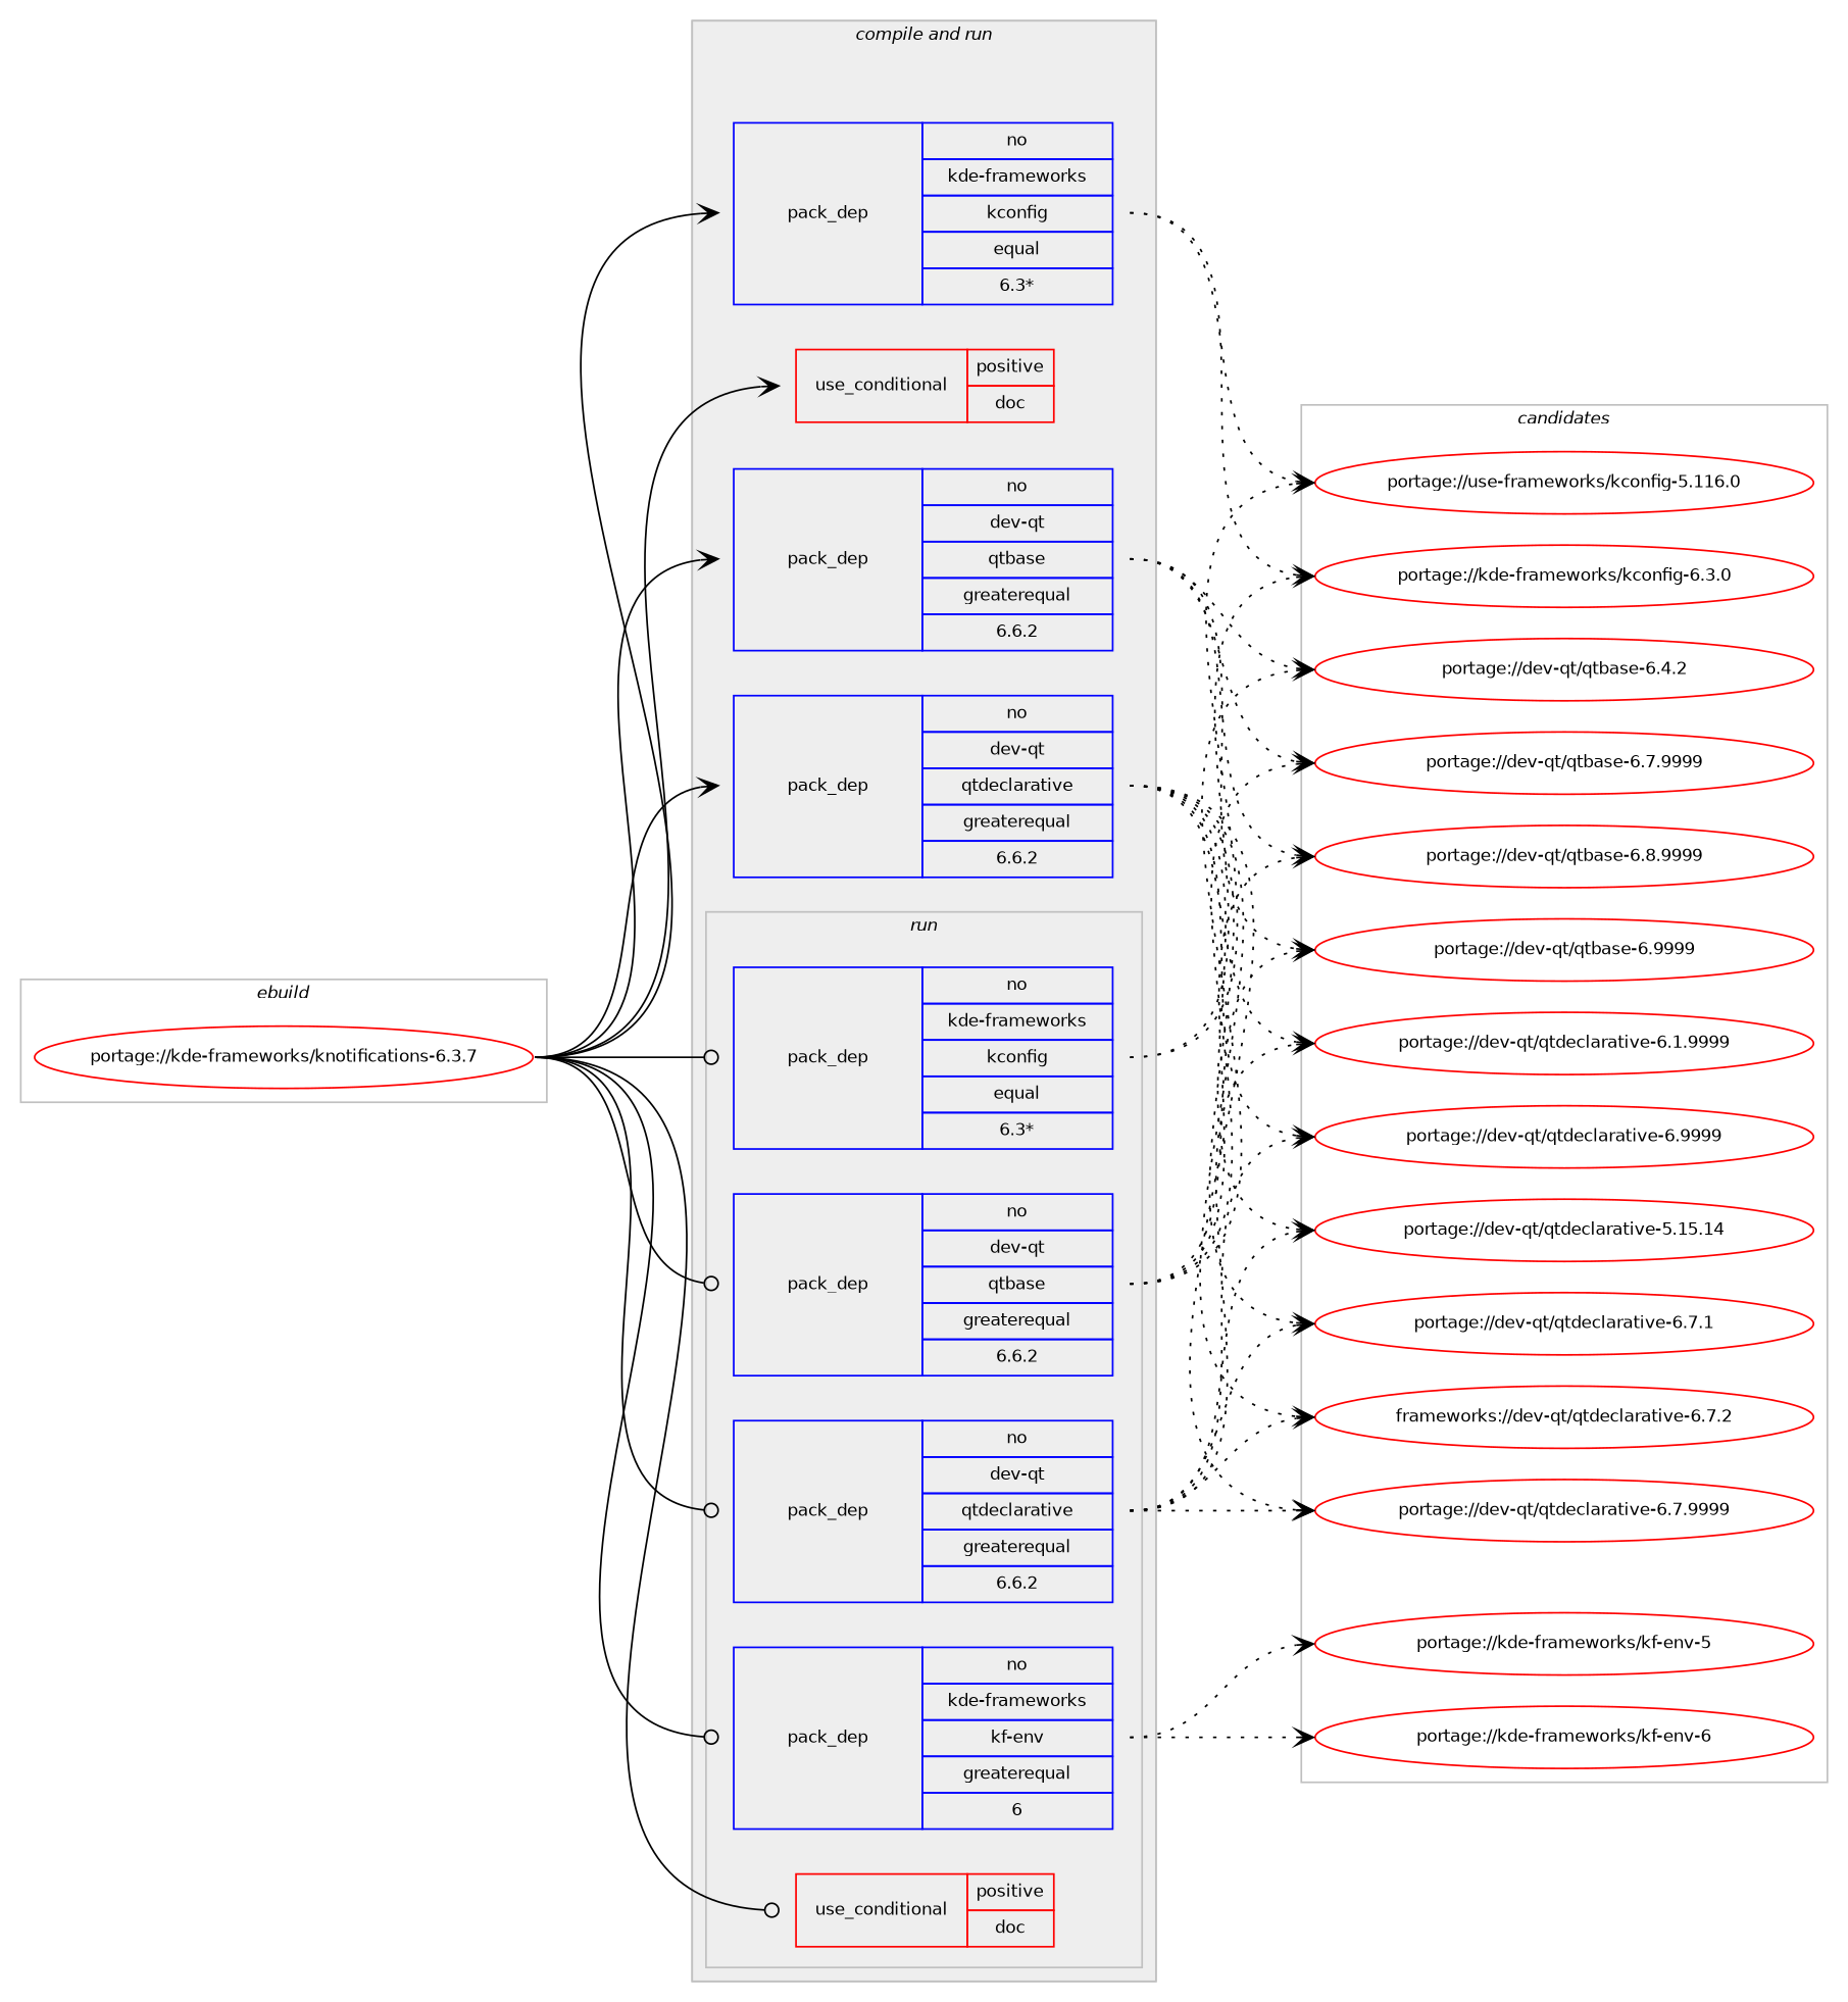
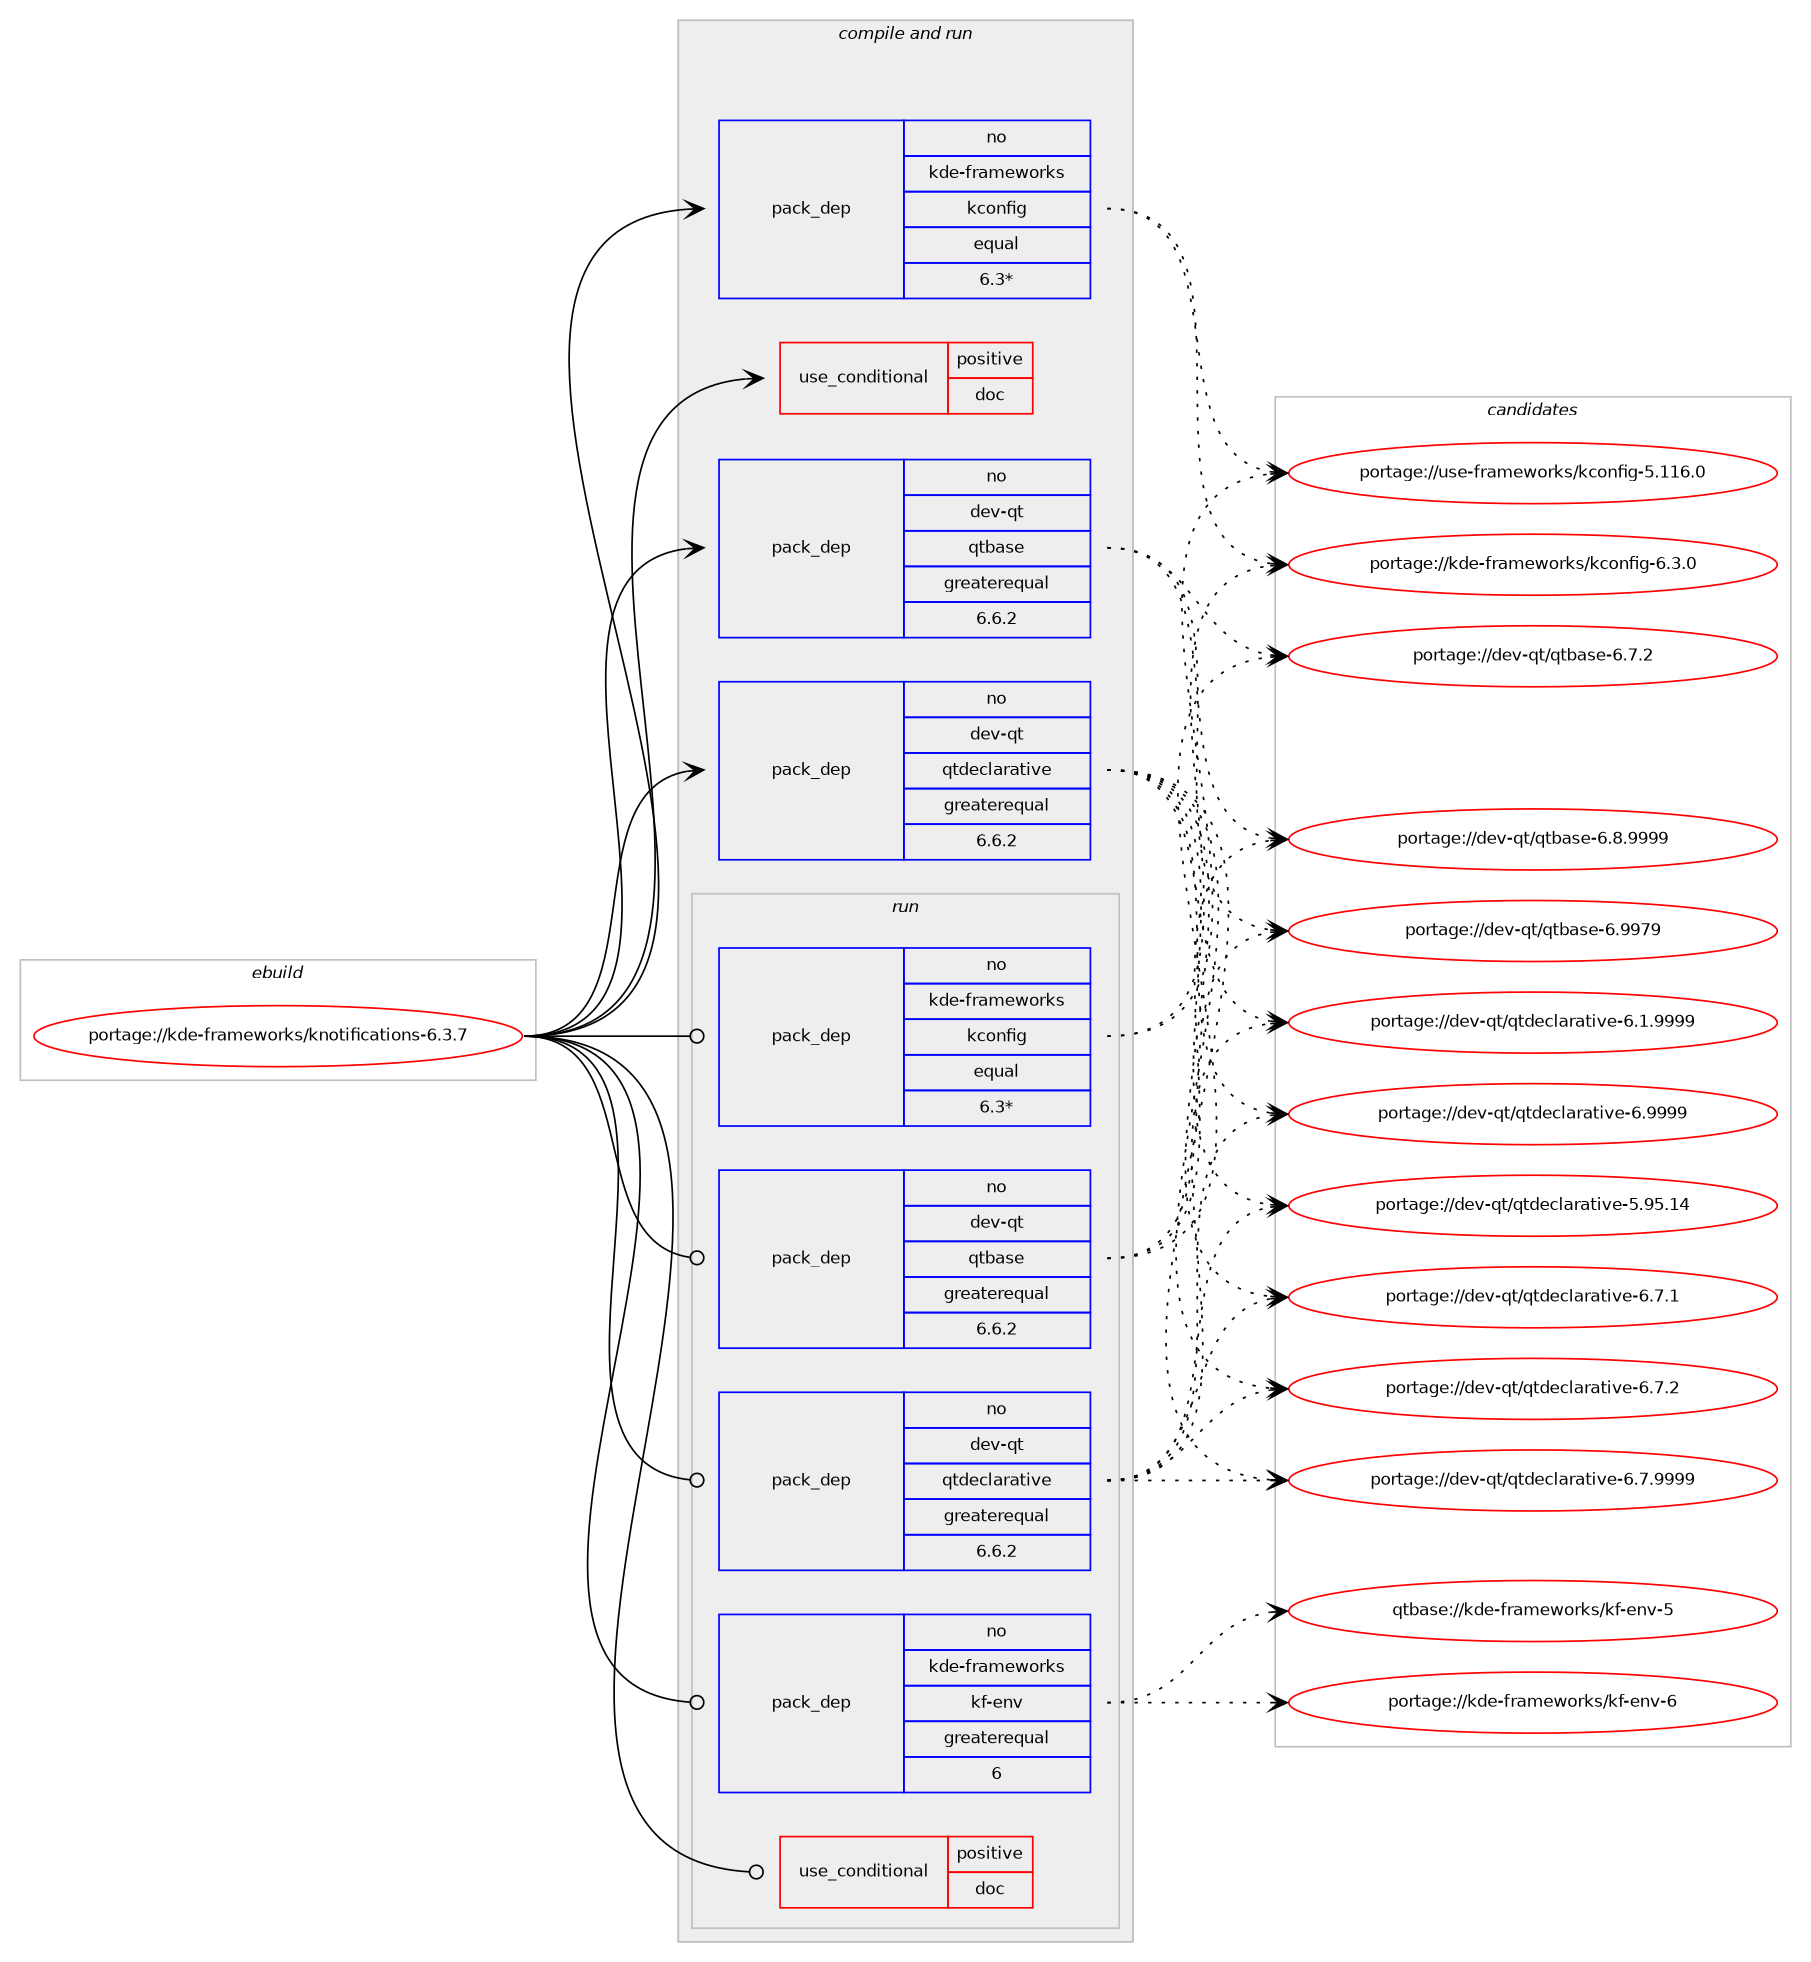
  digraph {
    compound=true
    concentrate=true
    fontname=Helvetica
    fontsize=10
    newrank=true
    rankdir=LR
    ranksep=1.5
    node [color=red fontname=Helvetica fontsize=10]
    edge [arrowhead=vee headport=w style=dotted tailport=e weight=100]
    n1 [label="portage://kde-frameworks/knotifications-6.3.7" width=4]
    n2 [label=<<TABLE BORDER="0" CELLBORDER="1" CELLSPACING="0" CELLPADDING="4"><TR><TD ROWSPAN="3" CELLPADDING="10">use_conditional</TD></TR><TR><TD>positive</TD></TR><TR><TD>doc</TD></TR></TABLE>> shape=none]
    n3 [color=blue label=<<TABLE BORDER="0" CELLBORDER="1" CELLSPACING="0" CELLPADDING="4" WIDTH="220"><TR><TD ROWSPAN="6" CELLPADDING="30">pack_dep</TD></TR><TR><TD WIDTH="110">no</TD></TR><TR><TD>dev-qt</TD></TR><TR><TD>qtbase</TD></TR><TR><TD>greaterequal</TD></TR><TR><TD>6.6.2</TD></TR></TABLE>> shape=none]
    n4 [color=blue label=<<TABLE BORDER="0" CELLBORDER="1" CELLSPACING="0" CELLPADDING="4" WIDTH="220"><TR><TD ROWSPAN="6" CELLPADDING="30">pack_dep</TD></TR><TR><TD WIDTH="110">no</TD></TR><TR><TD>dev-qt</TD></TR><TR><TD>qtdeclarative</TD></TR><TR><TD>greaterequal</TD></TR><TR><TD>6.6.2</TD></TR></TABLE>> shape=none]
    n5 [color=blue label=<<TABLE BORDER="0" CELLBORDER="1" CELLSPACING="0" CELLPADDING="4" WIDTH="220"><TR><TD ROWSPAN="6" CELLPADDING="30">pack_dep</TD></TR><TR><TD WIDTH="110">no</TD></TR><TR><TD>kde-frameworks</TD></TR><TR><TD>kconfig</TD></TR><TR><TD>equal</TD></TR><TR><TD>6.3*</TD></TR></TABLE>> shape=none]
    n6 [label=<<TABLE BORDER="0" CELLBORDER="1" CELLSPACING="0" CELLPADDING="4"><TR><TD ROWSPAN="3" CELLPADDING="10">use_conditional</TD></TR><TR><TD>positive</TD></TR><TR><TD>doc</TD></TR></TABLE>> shape=none]
    n7 [color=blue label=<<TABLE BORDER="0" CELLBORDER="1" CELLSPACING="0" CELLPADDING="4" WIDTH="220"><TR><TD ROWSPAN="6" CELLPADDING="30">pack_dep</TD></TR><TR><TD WIDTH="110">no</TD></TR><TR><TD>dev-qt</TD></TR><TR><TD>qtbase</TD></TR><TR><TD>greaterequal</TD></TR><TR><TD>6.6.2</TD></TR></TABLE>> shape=none]
    n8 [color=blue label=<<TABLE BORDER="0" CELLBORDER="1" CELLSPACING="0" CELLPADDING="4" WIDTH="220"><TR><TD ROWSPAN="6" CELLPADDING="30">pack_dep</TD></TR><TR><TD WIDTH="110">no</TD></TR><TR><TD>dev-qt</TD></TR><TR><TD>qtdeclarative</TD></TR><TR><TD>greaterequal</TD></TR><TR><TD>6.6.2</TD></TR></TABLE>> shape=none]
    n9 [color=blue label=<<TABLE BORDER="0" CELLBORDER="1" CELLSPACING="0" CELLPADDING="4" WIDTH="220"><TR><TD ROWSPAN="6" CELLPADDING="30">pack_dep</TD></TR><TR><TD WIDTH="110">no</TD></TR><TR><TD>kde-frameworks</TD></TR><TR><TD>kconfig</TD></TR><TR><TD>equal</TD></TR><TR><TD>6.3*</TD></TR></TABLE>> shape=none]
    n10 [color=blue label=<<TABLE BORDER="0" CELLBORDER="1" CELLSPACING="0" CELLPADDING="4" WIDTH="220"><TR><TD ROWSPAN="6" CELLPADDING="30">pack_dep</TD></TR><TR><TD WIDTH="110">no</TD></TR><TR><TD>kde-frameworks</TD></TR><TR><TD>kf-env</TD></TR><TR><TD>greaterequal</TD></TR><TR><TD>6</TD></TR></TABLE>> shape=none]
-   n11 [label="portage://dev-qt/qtdeclarative-5.15.14" width=4]
+   n11 [label="portage://dev-qt/qtdeclarative-5.95.14" width=4]
    n12 [label="portage://dev-qt/qtdeclarative-6.7.1" width=4]
-   n13 [label="frameworks://dev-qt/qtdeclarative-6.7.2" width=4]
+   n13 [label="portage://dev-qt/qtdeclarative-6.7.2" width=4]
    n14 [label="portage://dev-qt/qtdeclarative-6.7.9999" width=4]
    n15 [label="portage://dev-qt/qtdeclarative-6.1.9999" width=4]
    n16 [label="portage://dev-qt/qtdeclarative-6.9999" width=4]
-   n17 [label="portage://dev-qt/qtbase-6.4.2" width=4]
-   n18 [label="portage://dev-qt/qtbase-6.7.9999" width=4]
+   n17 [label="portage://dev-qt/qtbase-6.7.2" width=4]
    n19 [label="portage://dev-qt/qtbase-6.8.9999" width=4]
-   n20 [label="portage://dev-qt/qtbase-6.9999" width=4]
+   n20 [label="portage://dev-qt/qtbase-6.9979" width=4]
    n21 [label="portage://use-frameworks/kconfig-5.116.0" width=4]
    n22 [label="portage://kde-frameworks/kconfig-6.3.0" width=4]
-   n23 [label="portage://kde-frameworks/kf-env-5" width=4]
+   n23 [label="qtbase://kde-frameworks/kf-env-5" width=4]
    n24 [label="portage://kde-frameworks/kf-env-6" width=4]
    subgraph cluster_1 {
      color=gray
      label=<<i>ebuild</i>>
      rank=same
      n1
    }
    subgraph cluster_2 {
      color=gray
      label=<<i>dependencies</i>>
      subgraph cluster_3 {
        color=gray
        fillcolor="#eeeeee"
        label=<<i>compile</i>>
        style=filled
        subgraph sub_4 {
          color=gray
          fillcolor="#eeeeee"
          label=<<i>compile</i>>
          style=filled
          n2
        }
        subgraph sub_5 {
          color=gray
          fillcolor="#eeeeee"
          label=<<i>compile</i>>
          style=filled
          n3
        }
        subgraph sub_6 {
          color=gray
          fillcolor="#eeeeee"
          label=<<i>compile</i>>
          style=filled
          n4
        }
        subgraph sub_7 {
          color=gray
          fillcolor="#eeeeee"
          label=<<i>compile</i>>
          style=filled
          n5
        }
      }
      subgraph cluster_8 {
        color=gray
        fillcolor="#eeeeee"
        label=<<i>compile and run</i>>
        style=filled
      }
      subgraph cluster_9 {
        color=gray
        fillcolor="#eeeeee"
        label=<<i>run</i>>
        style=filled
        subgraph sub_10 {
          color=gray
          fillcolor="#eeeeee"
          label=<<i>run</i>>
          style=filled
          n6
        }
        subgraph sub_11 {
          color=gray
          fillcolor="#eeeeee"
          label=<<i>run</i>>
          style=filled
          n7
        }
        subgraph sub_12 {
          color=gray
          fillcolor="#eeeeee"
          label=<<i>run</i>>
          style=filled
          n8
        }
        subgraph sub_13 {
          color=gray
          fillcolor="#eeeeee"
          label=<<i>run</i>>
          style=filled
          n9
        }
        subgraph sub_14 {
          color=gray
          fillcolor="#eeeeee"
          label=<<i>run</i>>
          style=filled
          n10
        }
      }
    }
    subgraph cluster_15 {
      color=gray
      label=<<i>candidates</i>>
      rank=same
      subgraph sub_16 {
        color=black
        label=<<i>candidates</i>>
        nodesep=1
        rank=same
        n11
        n12
        n13
        n14
        n15
        n16
      }
      subgraph sub_17 {
        color=black
        label=<<i>candidates</i>>
        nodesep=1
        rank=same
        n17
-       n18
        n19
        n20
      }
      subgraph sub_18 {
        color=black
        label=<<i>candidates</i>>
        nodesep=1
        rank=same
        n21
        n22
      }
      subgraph sub_19 {
        color=black
        label=<<i>candidates</i>>
        nodesep=1
        rank=same
        n17
-       n18
        n19
        n20
      }
      subgraph sub_20 {
        color=black
        label=<<i>candidates</i>>
        nodesep=1
        rank=same
        n11
        n12
        n13
        n14
        n15
        n16
      }
      subgraph sub_21 {
        color=black
        label=<<i>candidates</i>>
        nodesep=1
        rank=same
        n21
        n22
      }
      subgraph sub_22 {
        color=black
        label=<<i>candidates</i>>
        nodesep=1
        rank=same
        n23
        n24
      }
    }
    n1 -> n2 [style=solid weight=20]
    n1 -> n3 [style=solid weight=20]
    n1 -> n4 [style=solid weight=20]
    n1 -> n5 [style=solid weight=20]
    n1 -> n6 [arrowhead=odot style=solid weight=20]
    n1 -> n7 [arrowhead=odot style=solid weight=20]
    n1 -> n8 [arrowhead=odot style=solid weight=20]
    n1 -> n9 [arrowhead=odot style=solid weight=20]
    n1 -> n10 [arrowhead=odot style=solid weight=20]
    n3 -> n17
-   n3 -> n18
    n3 -> n19
    n3 -> n20
    n4 -> n11
    n4 -> n12
    n4 -> n13
    n4 -> n14
    n4 -> n15
    n4 -> n16
    n5 -> n21
    n5 -> n22
    n7 -> n17
-   n7 -> n18
    n7 -> n19
    n7 -> n20
    n8 -> n11
    n8 -> n12
    n8 -> n13
    n8 -> n14
    n8 -> n15
    n8 -> n16
    n9 -> n21
    n9 -> n22
    n10 -> n23
    n10 -> n24
  }
